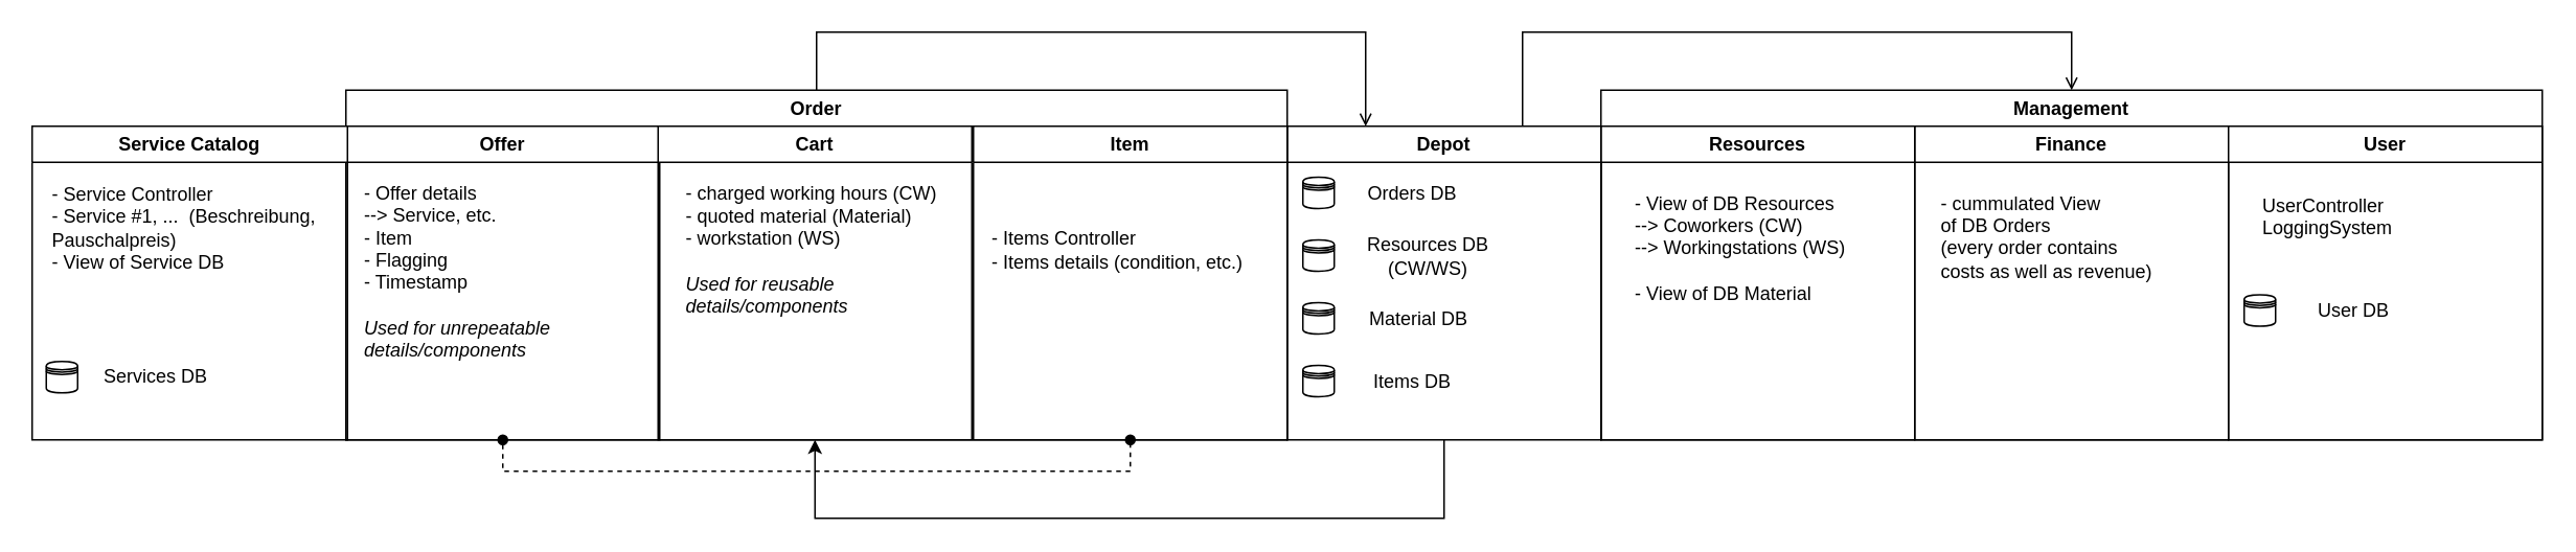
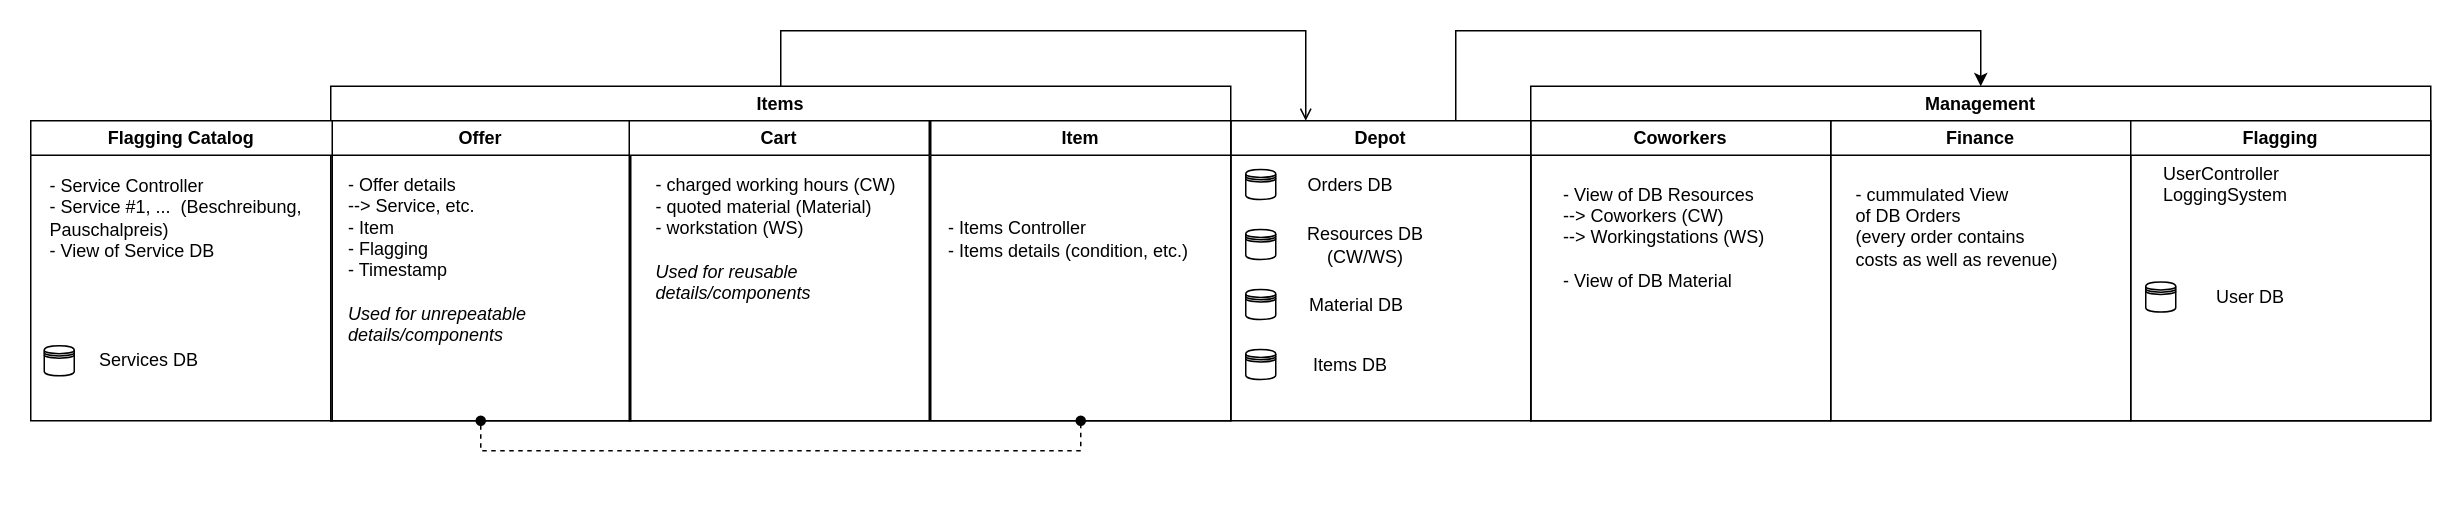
  <mxCell id="0" />
  <mxCell id="1" parent="0" />
  <mxCell id="2" style="edgeStyle=orthogonalEdgeStyle;rounded=0;orthogonalLoop=1;jettySize=auto;html=1;entryX=0.25;entryY=0;entryDx=0;entryDy=0;exitX=0.5;exitY=0;exitDx=0;exitDy=0;endArrow=open;" edge="1" parent="1" source="23" target="13"><mxGeometry relative="1" as="geometry"><mxPoint x="620" y="57" as="sourcePoint" /><Array as="points"><mxPoint x="520" y="20" /><mxPoint x="870" y="20" /></Array></mxGeometry></mxCell>
  <mxCell id="3" value="Management" style="swimlane;whiteSpace=wrap;html=1;" vertex="1" parent="1"><mxGeometry x="1020" y="57" width="600" height="223" as="geometry" /></mxCell>
  <mxCell id="4" value="Finance" style="swimlane;whiteSpace=wrap;html=1;" vertex="1" parent="3"><mxGeometry x="200" y="23" width="200" height="200" as="geometry"><mxRectangle x="199" y="30" width="60" height="30" as="alternateBounds" /></mxGeometry></mxCell>
  <mxCell id="5" value="- cummulated View&amp;nbsp;&lt;div&gt;of&amp;nbsp;&lt;span style=&quot;background-color: initial;&quot;&gt;DB Orders&amp;nbsp;&lt;/span&gt;&lt;/div&gt;&lt;div&gt;&lt;span style=&quot;background-color: initial;&quot;&gt;(every order&amp;nbsp;&lt;/span&gt;&lt;span style=&quot;background-color: initial;&quot;&gt;contains&amp;nbsp;&lt;/span&gt;&lt;/div&gt;&lt;div&gt;&lt;span style=&quot;background-color: initial;&quot;&gt;costs&amp;nbsp;&lt;/span&gt;&lt;span style=&quot;background-color: initial;&quot;&gt;as&amp;nbsp;&lt;/span&gt;&lt;span style=&quot;background-color: initial;&quot;&gt;well as revenue)&lt;/span&gt;&lt;/div&gt;&lt;div&gt;&lt;div&gt;&lt;br&gt;&lt;/div&gt;&lt;/div&gt;" style="text;html=1;align=left;verticalAlign=middle;resizable=0;points=[];autosize=1;strokeColor=none;fillColor=none;" vertex="1" parent="4"><mxGeometry x="15" y="32.5" width="160" height="90" as="geometry" /></mxCell>
- <mxCell id="6" value="Resources" style="swimlane;whiteSpace=wrap;html=1;" vertex="1" parent="3"><mxGeometry y="23" width="200" height="200" as="geometry" /></mxCell>
+ <mxCell id="6" value="Coworkers" style="swimlane;whiteSpace=wrap;html=1;" vertex="1" parent="3"><mxGeometry y="23" width="200" height="200" as="geometry" /></mxCell>
  <mxCell id="7" value="- View of DB Resources&lt;div&gt;--&amp;gt; Coworkers (CW)&lt;/div&gt;&lt;div style=&quot;&quot;&gt;--&amp;gt; Workingstations (WS)&lt;/div&gt;&lt;div style=&quot;&quot;&gt;&lt;br&gt;&lt;/div&gt;&lt;div style=&quot;&quot;&gt;- View of DB Material&amp;nbsp;&lt;/div&gt;" style="text;html=1;align=left;verticalAlign=middle;resizable=0;points=[];autosize=1;strokeColor=none;fillColor=none;" vertex="1" parent="6"><mxGeometry x="20" y="32.5" width="160" height="90" as="geometry" /></mxCell>
- <mxCell id="8" value="User" style="swimlane;whiteSpace=wrap;html=1;" vertex="1" parent="3"><mxGeometry x="400" y="23" width="200" height="200" as="geometry"><mxRectangle x="199" y="30" width="60" height="30" as="alternateBounds" /></mxGeometry></mxCell>
- <mxCell id="9" value="UserController&lt;div&gt;LoggingSystem&lt;/div&gt;&lt;div&gt;&lt;br&gt;&lt;/div&gt;" style="text;html=1;align=left;verticalAlign=middle;resizable=0;points=[];autosize=1;strokeColor=none;fillColor=none;" vertex="1" parent="8"><mxGeometry x="20" y="35" width="110" height="60" as="geometry" /></mxCell>
+ <mxCell id="8" value="Flagging" style="swimlane;whiteSpace=wrap;html=1;" vertex="1" parent="3"><mxGeometry x="400" y="23" width="200" height="200" as="geometry"><mxRectangle x="199" y="30" width="60" height="30" as="alternateBounds" /></mxGeometry></mxCell>
+ <mxCell id="9" value="UserController&lt;div&gt;LoggingSystem&lt;/div&gt;&lt;div&gt;&lt;br&gt;&lt;/div&gt;" style="text;html=1;align=left;verticalAlign=middle;resizable=0;points=[];autosize=1;strokeColor=none;fillColor=none;" vertex="1" parent="8"><mxGeometry x="20" y="20" width="110" height="60" as="geometry" /></mxCell>
  <mxCell id="10" value="" style="shape=datastore;whiteSpace=wrap;html=1;aspect=fixed;" vertex="1" parent="8"><mxGeometry x="10" y="107.5" width="20" height="20" as="geometry" /></mxCell>
  <mxCell id="11" value="User&lt;span style=&quot;color: rgba(0, 0, 0, 0); font-family: monospace; font-size: 0px; text-align: start; text-wrap: nowrap;&quot;&gt;%3CmxGraphModel%3E%3Croot%3E%3CmxCell%20id%3D%220%22%2F%3E%3CmxCell%20id%3D%221%22%20parent%3D%220%22%2F%3E%3CmxCell%20id%3D%222%22%20value%3D%22%22%20style%3D%22shape%3Ddatastore%3BwhiteSpace%3Dwrap%3Bhtml%3D1%3Baspect%3Dfixed%3B%22%20vertex%3D%221%22%20parent%3D%221%22%3E%3CmxGeometry%20x%3D%22440%22%20y%3D%22400%22%20width%3D%2220%22%20height%3D%2220%22%20as%3D%22geometry%22%2F%3E%3C%2FmxCell%3E%3CmxCell%20id%3D%223%22%20value%3D%22%22%20style%3D%22shape%3Ddatastore%3BwhiteSpace%3Dwrap%3Bhtml%3D1%3Baspect%3Dfixed%3B%22%20vertex%3D%221%22%20parent%3D%221%22%3E%3CmxGeometry%20x%3D%22440%22%20y%3D%22440%22%20width%3D%2220%22%20height%3D%2220%22%20as%3D%22geometry%22%2F%3E%3C%2FmxCell%3E%3CmxCell%20id%3D%224%22%20value%3D%22%22%20style%3D%22shape%3Ddatastore%3BwhiteSpace%3Dwrap%3Bhtml%3D1%3Baspect%3Dfixed%3B%22%20vertex%3D%221%22%20parent%3D%221%22%3E%3CmxGeometry%20x%3D%22440%22%20y%3D%22480%22%20width%3D%2220%22%20height%3D%2220%22%20as%3D%22geometry%22%2F%3E%3C%2FmxCell%3E%3C%2Froot%3E%3C%2FmxGraphModel%3E&lt;/span&gt;&amp;nbsp;DB" style="text;html=1;align=center;verticalAlign=middle;whiteSpace=wrap;rounded=0;" vertex="1" parent="8"><mxGeometry x="50" y="102.5" width="60" height="30" as="geometry" /></mxCell>
- <mxCell id="12" style="edgeStyle=orthogonalEdgeStyle;rounded=0;orthogonalLoop=1;jettySize=auto;html=1;exitX=0.75;exitY=0;exitDx=0;exitDy=0;entryX=0.5;entryY=0;entryDx=0;entryDy=0;endArrow=open;" edge="1" parent="1" source="13" target="3"><mxGeometry relative="1" as="geometry"><Array as="points"><mxPoint x="970" y="20" /><mxPoint x="1320" y="20" /></Array></mxGeometry></mxCell>
+ <mxCell id="12" style="edgeStyle=orthogonalEdgeStyle;rounded=0;orthogonalLoop=1;jettySize=auto;html=1;exitX=0.75;exitY=0;exitDx=0;exitDy=0;entryX=0.5;entryY=0;entryDx=0;entryDy=0;" edge="1" parent="1" source="13" target="3"><mxGeometry relative="1" as="geometry"><Array as="points"><mxPoint x="970" y="20" /><mxPoint x="1320" y="20" /></Array></mxGeometry></mxCell>
  <mxCell id="13" value="Depot" style="swimlane;whiteSpace=wrap;html=1;" vertex="1" parent="1"><mxGeometry x="820" y="80" width="200" height="200" as="geometry" /></mxCell>
  <mxCell id="14" value="" style="shape=datastore;whiteSpace=wrap;html=1;aspect=fixed;" vertex="1" parent="13"><mxGeometry x="10" y="32.5" width="20" height="20" as="geometry" /></mxCell>
  <mxCell id="15" value="" style="shape=datastore;whiteSpace=wrap;html=1;aspect=fixed;" vertex="1" parent="13"><mxGeometry x="10" y="72.5" width="20" height="20" as="geometry" /></mxCell>
  <mxCell id="16" value="" style="shape=datastore;whiteSpace=wrap;html=1;aspect=fixed;" vertex="1" parent="13"><mxGeometry x="10" y="112.5" width="20" height="20" as="geometry" /></mxCell>
  <mxCell id="17" value="Orders&lt;span style=&quot;color: rgba(0, 0, 0, 0); font-family: monospace; font-size: 0px; text-align: start; text-wrap: nowrap;&quot;&gt;%3CmxGraphModel%3E%3Croot%3E%3CmxCell%20id%3D%220%22%2F%3E%3CmxCell%20id%3D%221%22%20parent%3D%220%22%2F%3E%3CmxCell%20id%3D%222%22%20value%3D%22%22%20style%3D%22shape%3Ddatastore%3BwhiteSpace%3Dwrap%3Bhtml%3D1%3Baspect%3Dfixed%3B%22%20vertex%3D%221%22%20parent%3D%221%22%3E%3CmxGeometry%20x%3D%22440%22%20y%3D%22400%22%20width%3D%2220%22%20height%3D%2220%22%20as%3D%22geometry%22%2F%3E%3C%2FmxCell%3E%3CmxCell%20id%3D%223%22%20value%3D%22%22%20style%3D%22shape%3Ddatastore%3BwhiteSpace%3Dwrap%3Bhtml%3D1%3Baspect%3Dfixed%3B%22%20vertex%3D%221%22%20parent%3D%221%22%3E%3CmxGeometry%20x%3D%22440%22%20y%3D%22440%22%20width%3D%2220%22%20height%3D%2220%22%20as%3D%22geometry%22%2F%3E%3C%2FmxCell%3E%3CmxCell%20id%3D%224%22%20value%3D%22%22%20style%3D%22shape%3Ddatastore%3BwhiteSpace%3Dwrap%3Bhtml%3D1%3Baspect%3Dfixed%3B%22%20vertex%3D%221%22%20parent%3D%221%22%3E%3CmxGeometry%20x%3D%22440%22%20y%3D%22480%22%20width%3D%2220%22%20height%3D%2220%22%20as%3D%22geometry%22%2F%3E%3C%2FmxCell%3E%3C%2Froot%3E%3C%2FmxGraphModel%3E&lt;/span&gt;&amp;nbsp;DB" style="text;html=1;align=center;verticalAlign=middle;whiteSpace=wrap;rounded=0;" vertex="1" parent="13"><mxGeometry x="50" y="27.5" width="60" height="30" as="geometry" /></mxCell>
  <mxCell id="18" value="&lt;div style=&quot;text-align: center;&quot;&gt;&lt;span style=&quot;background-color: initial; text-align: start;&quot;&gt;Resources&lt;/span&gt;&lt;span style=&quot;background-color: initial; text-wrap: nowrap; color: rgba(0, 0, 0, 0); font-family: monospace; font-size: 0px; text-align: start;&quot;&gt;3CmxGraphModel%3E%3Croot%3E%3CmxCell%20id%3D%220%22%2F%3E%3CmxCell%20id%3D%221%22%20parent%3D%220%22%2F%3E%3CmxCell%20id%3D%222%22%20value%3D%22%22%20style%3D%22shape%3Ddatastore%3BwhiteSpace%3Dwrap%3Bhtml%3D1%3Baspect%3Dfixed%3B%22%20vertex%3D%221%22%20parent%3D%221%22%3E%3CmxGeometry%20x%3D%22440%22%20y%3D%22400%22%20width%3D%2220%22%20height%3D%2220%22%20as%3D%22geometry%22%2F%3E%3C%2FmxCell%3E%3CmxCell%20id%3D%223%22%20value%3D%22%22%20style%3D%22shape%3Ddatastore%3BwhiteSpace%3Dwrap%3Bhtml%3D1%3Baspect%3Dfixed%3B%22%20vertex%3D%221%22%20parent%3D%221%22%3E%3CmxGeometry%20x%3D%22440%22%20y%3D%22440%22%20width%3D%2220%22%20height%3D%2220%22%20as%3D%22geometry%22%2F%3E%3C%2FmxCell%3E%3CmxCell%20id%3D%224%22%20value%3D%22%22%20style%3D%22shape%3Ddatastore%3BwhiteSpace%3Dwrap%3Bhtml%3D1%3Baspect%3Dfixed%3B%22%20vertex%3D%221%22%20parent%3D%221%22%3E%3CmxGeometry%20x%3D%22440%22%20y%3D%22480%22%20width%3D%2220%22%20height%3D%2220%22%20as%3D%22geometry%22%2F%3E%3C%2FmxCell%3E%3C%2Froot%3E%3C%2FmxGraphModel%3E&lt;/span&gt;&lt;span style=&quot;background-color: initial;&quot;&gt;&amp;nbsp;DB (CW/WS)&lt;/span&gt;&lt;/div&gt;" style="text;html=1;align=center;verticalAlign=middle;whiteSpace=wrap;rounded=0;" vertex="1" parent="13"><mxGeometry x="40" y="67.5" width="100" height="30" as="geometry" /></mxCell>
  <mxCell id="19" value="Material&lt;span style=&quot;color: rgba(0, 0, 0, 0); font-family: monospace; font-size: 0px; text-align: start; text-wrap: nowrap;&quot;&gt;%3CmxGraphModel%3E%3Croot%3E%3CmxCell%20id%3D%220%22%2F%3E%3CmxCell%20id%3D%221%22%20parent%3D%220%22%2F%3E%3CmxCell%20id%3D%222%22%20value%3D%22%22%20style%3D%22shape%3Ddatastore%3BwhiteSpace%3Dwrap%3Bhtml%3D1%3Baspect%3Dfixed%3B%22%20vertex%3D%221%22%20parent%3D%221%22%3E%3CmxGeometry%20x%3D%22440%22%20y%3D%22400%22%20width%3D%2220%22%20height%3D%2220%22%20as%3D%22geometry%22%2F%3E%3C%2FmxCell%3E%3CmxCell%20id%3D%223%22%20value%3D%22%22%20style%3D%22shape%3Ddatastore%3BwhiteSpace%3Dwrap%3Bhtml%3D1%3Baspect%3Dfixed%3B%22%20vertex%3D%221%22%20parent%3D%221%22%3E%3CmxGeometry%20x%3D%22440%22%20y%3D%22440%22%20width%3D%2220%22%20height%3D%2220%22%20as%3D%22geometry%22%2F%3E%3C%2FmxCell%3E%3CmxCell%20id%3D%224%22%20value%3D%22%22%20style%3D%22shape%3Ddatastore%3BwhiteSpace%3Dwrap%3Bhtml%3D1%3Baspect%3Dfixed%3B%22%20vertex%3D%221%22%20parent%3D%221%22%3E%3CmxGeometry%20x%3D%22440%22%20y%3D%22480%22%20width%3D%2220%22%20height%3D%2220%22%20as%3D%22geometry%22%2F%3E%3C%2FmxCell%3E%3C%2Froot%3E%3C%2FmxGraphModel%3E&lt;/span&gt;&amp;nbsp;DB" style="text;html=1;align=center;verticalAlign=middle;whiteSpace=wrap;rounded=0;" vertex="1" parent="13"><mxGeometry x="54" y="107.5" width="60" height="30" as="geometry" /></mxCell>
  <mxCell id="20" value="" style="shape=datastore;whiteSpace=wrap;html=1;aspect=fixed;" vertex="1" parent="13"><mxGeometry x="10" y="152.5" width="20" height="20" as="geometry" /></mxCell>
  <mxCell id="21" value="Items&lt;span style=&quot;color: rgba(0, 0, 0, 0); font-family: monospace; font-size: 0px; text-align: start; text-wrap: nowrap;&quot;&gt;%3CmxGraphModel%3E%3Croot%3E%3CmxCell%20id%3D%220%22%2F%3E%3CmxCell%20id%3D%221%22%20parent%3D%220%22%2F%3E%3CmxCell%20id%3D%222%22%20value%3D%22%22%20style%3D%22shape%3Ddatastore%3BwhiteSpace%3Dwrap%3Bhtml%3D1%3Baspect%3Dfixed%3B%22%20vertex%3D%221%22%20parent%3D%221%22%3E%3CmxGeometry%20x%3D%22440%22%20y%3D%22400%22%20width%3D%2220%22%20height%3D%2220%22%20as%3D%22geometry%22%2F%3E%3C%2FmxCell%3E%3CmxCell%20id%3D%223%22%20value%3D%22%22%20style%3D%22shape%3Ddatastore%3BwhiteSpace%3Dwrap%3Bhtml%3D1%3Baspect%3Dfixed%3B%22%20vertex%3D%221%22%20parent%3D%221%22%3E%3CmxGeometry%20x%3D%22440%22%20y%3D%22440%22%20width%3D%2220%22%20height%3D%2220%22%20as%3D%22geometry%22%2F%3E%3C%2FmxCell%3E%3CmxCell%20id%3D%224%22%20value%3D%22%22%20style%3D%22shape%3Ddatastore%3BwhiteSpace%3Dwrap%3Bhtml%3D1%3Baspect%3Dfixed%3B%22%20vertex%3D%221%22%20parent%3D%221%22%3E%3CmxGeometry%20x%3D%22440%22%20y%3D%22480%22%20width%3D%2220%22%20height%3D%2220%22%20as%3D%22geometry%22%2F%3E%3C%2FmxCell%3E%3C%2Froot%3E%3C%2FmxGraphModel%3E&lt;/span&gt;&amp;nbsp;DB" style="text;html=1;align=center;verticalAlign=middle;whiteSpace=wrap;rounded=0;" vertex="1" parent="13"><mxGeometry x="50" y="147.5" width="60" height="30" as="geometry" /></mxCell>
- <mxCell id="22" style="edgeStyle=orthogonalEdgeStyle;rounded=0;orthogonalLoop=1;jettySize=auto;html=1;entryX=0.5;entryY=1;entryDx=0;entryDy=0;startArrow=classic;startFill=1;endArrow=none;endFill=0;exitX=0.5;exitY=1;exitDx=0;exitDy=0;" edge="1" parent="1" source="33" target="13"><mxGeometry relative="1" as="geometry"><Array as="points"><mxPoint x="519" y="330" /><mxPoint x="920" y="330" /></Array></mxGeometry></mxCell>
- <mxCell id="23" value="Order" style="swimlane;whiteSpace=wrap;html=1;" vertex="1" parent="1"><mxGeometry x="220" y="57" width="600" height="223" as="geometry" /></mxCell>
+ <mxCell id="23" value="Items" style="swimlane;whiteSpace=wrap;html=1;" vertex="1" parent="1"><mxGeometry x="220" y="57" width="600" height="223" as="geometry" /></mxCell>
  <mxCell id="24" value="Item" style="swimlane;whiteSpace=wrap;html=1;" vertex="1" parent="23"><mxGeometry x="400" y="23" width="200" height="200" as="geometry"><mxRectangle x="199" y="30" width="60" height="30" as="alternateBounds" /></mxGeometry></mxCell>
  <mxCell id="25" value="- Items Controller&lt;div&gt;- Items details (condition, etc.)&lt;/div&gt;" style="text;html=1;align=left;verticalAlign=middle;resizable=0;points=[];autosize=1;strokeColor=none;fillColor=none;" vertex="1" parent="24"><mxGeometry x="10" y="58.5" width="180" height="40" as="geometry" /></mxCell>
  <mxCell id="26" style="edgeStyle=orthogonalEdgeStyle;rounded=0;orthogonalLoop=1;jettySize=auto;html=1;exitX=0.5;exitY=1;exitDx=0;exitDy=0;entryX=0.5;entryY=1;entryDx=0;entryDy=0;endArrow=oval;endFill=1;startArrow=oval;startFill=1;dashed=1;" edge="1" parent="23" source="27" target="24"><mxGeometry relative="1" as="geometry" /></mxCell>
  <mxCell id="27" value="Offer" style="swimlane;whiteSpace=wrap;html=1;" vertex="1" parent="23"><mxGeometry y="23" width="200" height="200" as="geometry" /></mxCell>
  <mxCell id="28" value="- Offer details&lt;div&gt;--&amp;gt; Service, etc.&lt;/div&gt;&lt;div&gt;- Item&lt;/div&gt;&lt;div&gt;- Flagging&lt;/div&gt;&lt;div&gt;- Timestamp&lt;/div&gt;&lt;div&gt;&lt;br&gt;&lt;/div&gt;&lt;div&gt;&lt;i&gt;Used for unrepeatable&amp;nbsp;&lt;/i&gt;&lt;/div&gt;&lt;div&gt;&lt;i&gt;details/components&lt;/i&gt;&lt;/div&gt;&lt;div&gt;&lt;i&gt;&lt;br&gt;&lt;/i&gt;&lt;/div&gt;" style="text;html=1;align=left;verticalAlign=middle;resizable=0;points=[];autosize=1;strokeColor=none;fillColor=none;" vertex="1" parent="27"><mxGeometry x="10" y="30" width="150" height="140" as="geometry" /></mxCell>
- <mxCell id="29" value="Service Catalog" style="swimlane;whiteSpace=wrap;html=1;" vertex="1" parent="27"><mxGeometry x="-200" width="201" height="200" as="geometry" /></mxCell>
+ <mxCell id="29" value="Flagging Catalog" style="swimlane;whiteSpace=wrap;html=1;" vertex="1" parent="27"><mxGeometry x="-200" width="201" height="200" as="geometry" /></mxCell>
  <mxCell id="30" value="" style="shape=datastore;whiteSpace=wrap;html=1;aspect=fixed;" vertex="1" parent="29"><mxGeometry x="9" y="150" width="20" height="20" as="geometry" /></mxCell>
  <mxCell id="31" value="Services&lt;span style=&quot;color: rgba(0, 0, 0, 0); font-family: monospace; font-size: 0px; text-align: start; text-wrap: nowrap;&quot;&gt;%3CmxGraphModel%3E%3Croot%3E%3CmxCell%20id%3D%220%22%2F%3E%3CmxCell%20id%3D%221%22%20parent%3D%220%22%2F%3E%3CmxCell%20id%3D%222%22%20value%3D%22%22%20style%3D%22shape%3Ddatastore%3BwhiteSpace%3Dwrap%3Bhtml%3D1%3Baspect%3Dfixed%3B%22%20vertex%3D%221%22%20parent%3D%221%22%3E%3CmxGeometry%20x%3D%22440%22%20y%3D%22400%22%20width%3D%2220%22%20height%3D%2220%22%20as%3D%22geometry%22%2F%3E%3C%2FmxCell%3E%3CmxCell%20id%3D%223%22%20value%3D%22%22%20style%3D%22shape%3Ddatastore%3BwhiteSpace%3Dwrap%3Bhtml%3D1%3Baspect%3Dfixed%3B%22%20vertex%3D%221%22%20parent%3D%221%22%3E%3CmxGeometry%20x%3D%22440%22%20y%3D%22440%22%20width%3D%2220%22%20height%3D%2220%22%20as%3D%22geometry%22%2F%3E%3C%2FmxCell%3E%3CmxCell%20id%3D%224%22%20value%3D%22%22%20style%3D%22shape%3Ddatastore%3BwhiteSpace%3Dwrap%3Bhtml%3D1%3Baspect%3Dfixed%3B%22%20vertex%3D%221%22%20parent%3D%221%22%3E%3CmxGeometry%20x%3D%22440%22%20y%3D%22480%22%20width%3D%2220%22%20height%3D%2220%22%20as%3D%22geometry%22%2F%3E%3C%2FmxCell%3E%3C%2Froot%3E%3C%2FmxGraphModel%3E&lt;/span&gt;&amp;nbsp;DB" style="text;html=1;align=center;verticalAlign=middle;whiteSpace=wrap;rounded=0;" vertex="1" parent="29"><mxGeometry x="49" y="145" width="60" height="30" as="geometry" /></mxCell>
  <mxCell id="32" value="- Service Controller&lt;div&gt;- Service #1, ...&amp;nbsp; (Beschreibung,&lt;br&gt;Pauschalpreis)&lt;/div&gt;&lt;div&gt;- View of Service DB&lt;/div&gt;" style="text;html=1;align=left;verticalAlign=middle;resizable=0;points=[];autosize=1;strokeColor=none;fillColor=none;" vertex="1" parent="29"><mxGeometry x="11" y="30" width="190" height="70" as="geometry" /></mxCell>
  <mxCell id="33" value="Cart" style="swimlane;whiteSpace=wrap;html=1;" vertex="1" parent="23"><mxGeometry x="199" y="23" width="200" height="200" as="geometry"><mxRectangle x="199" y="30" width="60" height="30" as="alternateBounds" /></mxGeometry></mxCell>
  <mxCell id="34" value="- charged working hours (CW)&lt;div&gt;- quoted material (Material)&lt;br&gt;&lt;/div&gt;&lt;div&gt;- workstation (WS)&lt;br&gt;&lt;/div&gt;&lt;div&gt;&lt;br&gt;&lt;/div&gt;&lt;div&gt;&lt;i&gt;Used for reusable details/components&lt;/i&gt;&lt;/div&gt;" style="text;html=1;align=left;verticalAlign=middle;whiteSpace=wrap;rounded=0;" vertex="1" parent="33"><mxGeometry x="15.5" y="38.5" width="169" height="80" as="geometry" /></mxCell>
